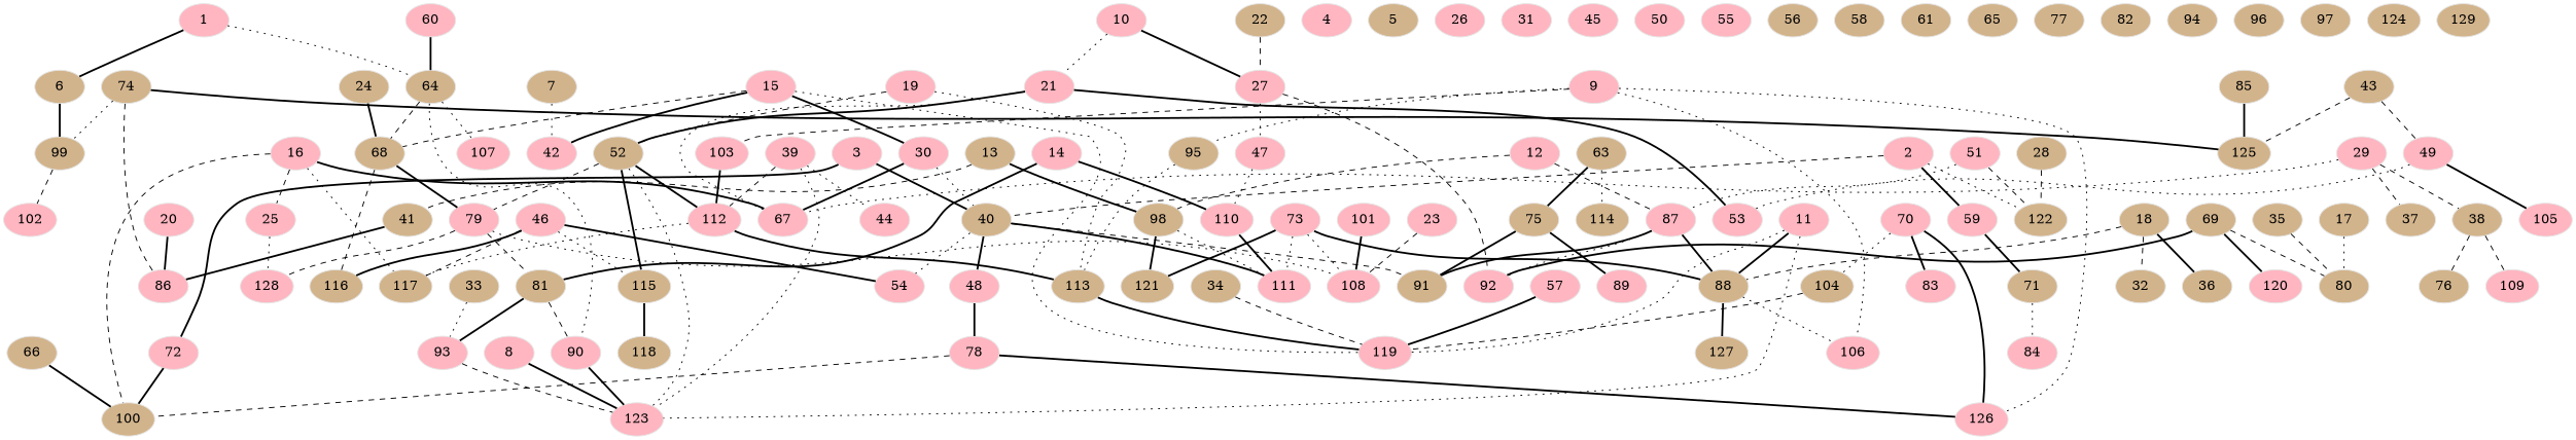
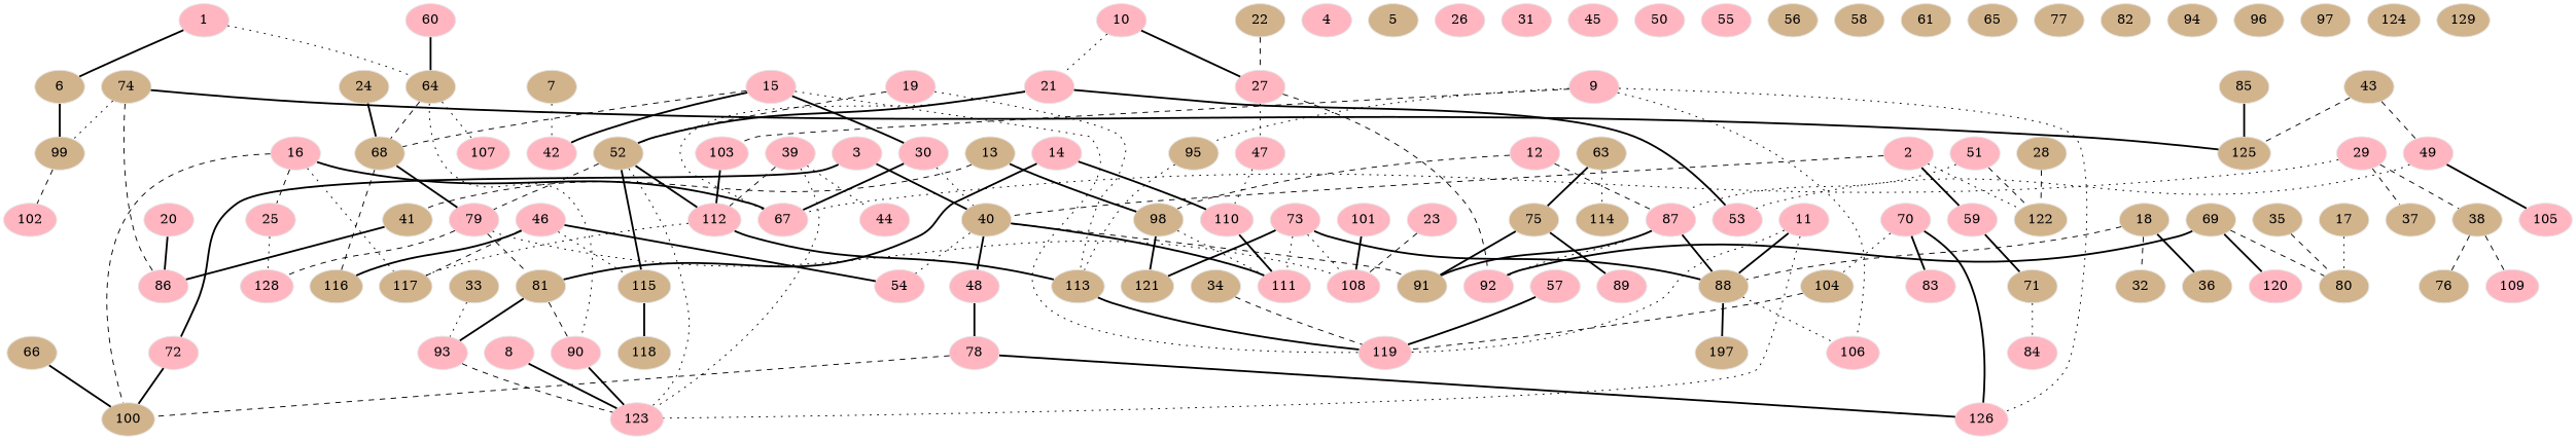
  graph {
    node [color=gray90 fillcolor=lightpink style=filled]
    edge [style=bold]
    6 [fillcolor=tan]
    1
    64 [fillcolor=tan]
    99 [fillcolor=tan]
    68 [fillcolor=tan]
    90
    107
    40 [fillcolor=tan]
    2
    59
    122 [fillcolor=tan]
    48
    54
    91 [fillcolor=tan]
    111
    71 [fillcolor=tan]
    3
    72
    100 [fillcolor=tan]
    4
    5 [fillcolor=tan]
    102
    7 [fillcolor=tan]
    42
    8
    123
    95 [fillcolor=tan]
    9
    103
    106
    126
    113 [fillcolor=tan]
    112
    10
    21
    27
    67
    52 [fillcolor=tan]
    53
    47
    92
    11
    88 [fillcolor=tan]
    119
-   127 [fillcolor=tan]
+   127 [fillcolor=tan label=197]
    12
    87
    98 [fillcolor=tan]
    121 [fillcolor=tan]
    13 [fillcolor=tan]
    41 [fillcolor=tan]
    86
    81 [fillcolor=tan]
    14
    110
    93
    15
    30
    116 [fillcolor=tan]
    79
    16
    25
    117 [fillcolor=tan]
    128
    17 [fillcolor=tan]
    80 [fillcolor=tan]
    18 [fillcolor=tan]
    32 [fillcolor=tan]
    36 [fillcolor=tan]
    19
    115 [fillcolor=tan]
    20
    22 [fillcolor=tan]
    23
    108
    24 [fillcolor=tan]
    26
    28 [fillcolor=tan]
    29
    37 [fillcolor=tan]
    38 [fillcolor=tan]
    76 [fillcolor=tan]
    109
    31
    33 [fillcolor=tan]
    34 [fillcolor=tan]
    35 [fillcolor=tan]
    104 [fillcolor=tan]
    39
    44
    78
    43 [fillcolor=tan]
    49
    125 [fillcolor=tan]
    105
    45
    46
    118 [fillcolor=tan]
    50
    51
    55
    56 [fillcolor=tan]
    57
    58 [fillcolor=tan]
    84
    60
    61 [fillcolor=tan]
    85 [fillcolor=tan]
    63 [fillcolor=tan]
    75 [fillcolor=tan]
    114 [fillcolor=tan]
    89
    65 [fillcolor=tan]
    66 [fillcolor=tan]
    69 [fillcolor=tan]
    120
    70
    83
    73
    74 [fillcolor=tan]
    77 [fillcolor=tan]
    82 [fillcolor=tan]
    94 [fillcolor=tan]
    96 [fillcolor=tan]
    97 [fillcolor=tan]
    101
    124 [fillcolor=tan]
    129 [fillcolor=tan]
    6 -- 99
    1 -- 6
    1 -- 64 [style=dotted]
    64 -- 68 [style=dashed]
    64 -- 90 [style=dotted]
    64 -- 107 [style=dotted]
    99 -- 102 [style=dashed]
    68 -- 116 [style=dashed]
    68 -- 79
    90 -- 123
    40 -- 48
    40 -- 54 [style=dotted]
    40 -- 91 [style=dashed]
    40 -- 111
    2 -- 40 [style=dashed]
    2 -- 59
    2 -- 122 [style=dotted]
    59 -- 71
    48 -- 78
    71 -- 84 [style=dotted]
    3 -- 40
    3 -- 72
    72 -- 100
    7 -- 42 [style=dotted]
    8 -- 123
    95 -- 113 [style=dotted]
    9 -- 95 [style=dotted]
    9 -- 103 [style=dashed]
    9 -- 106 [style=dotted]
    9 -- 126 [style=dotted]
    103 -- 112
    113 -- 119
    112 -- 113
    112 -- 117 [style=dotted]
    10 -- 21 [style=dotted]
    10 -- 27
    21 -- 67 [style=dotted]
    21 -- 52
    21 -- 53
    27 -- 47 [style=dotted]
    27 -- 92 [style=dashed]
    52 -- 123 [style=dotted]
    52 -- 112
    52 -- 79 [style=dashed]
    52 -- 115
    47 -- 110 [style=dotted]
    11 -- 123 [style=dotted]
    11 -- 88
    11 -- 119 [style=dotted]
    88 -- 106 [style=dotted]
    88 -- 127
    12 -- 87 [style=dashed]
    12 -- 98 [style=dashed]
    87 -- 91
    87 -- 92 [style=dotted]
    87 -- 88
    98 -- 111 [style=dotted]
    98 -- 121
    13 -- 98
    13 -- 41 [style=dashed]
    41 -- 86
    81 -- 90 [style=dashed]
    81 -- 93
    14 -- 81
    14 -- 110
    110 -- 111
    93 -- 123 [style=dashed]
    15 -- 68 [style=dashed]
    15 -- 42
    15 -- 119 [style=dotted]
    15 -- 30
    30 -- 40 [style=dotted]
    30 -- 67
    79 -- 81 [style=dashed]
    79 -- 128 [style=dashed]
    79 -- 108 [style=dotted]
    16 -- 100 [style=dashed]
    16 -- 67
    16 -- 25 [style=dashed]
    16 -- 117 [style=dotted]
    25 -- 128 [style=dotted]
    17 -- 80 [style=dotted]
    18 -- 88 [style=dashed]
    18 -- 32 [style=dashed]
    18 -- 36
    19 -- 113 [style=dotted]
    19 -- 52 [style=dashed]
    115 -- 118
    20 -- 86
    22 -- 27 [style=dashed]
    23 -- 108 [style=dashed]
    24 -- 68
    28 -- 122 [style=dashed]
    29 -- 67 [style=dotted]
    29 -- 37 [style=dashed]
    29 -- 38 [style=dashed]
    38 -- 76 [style=dashed]
    38 -- 109 [style=dashed]
    33 -- 93 [style=dotted]
    34 -- 119 [style=dashed]
    35 -- 80 [style=dashed]
    104 -- 119 [style=dashed]
    39 -- 123 [style=dotted]
    39 -- 112 [style=dashed]
    39 -- 44 [style=dotted]
    78 -- 100 [style=dashed]
    78 -- 126
    43 -- 49 [style=dashed]
    43 -- 125 [style=dashed]
    49 -- 53 [style=dotted]
    49 -- 105
    46 -- 54
    46 -- 116
    46 -- 117 [style=dashed]
    46 -- 115 [style=dotted]
    51 -- 122 [style=dashed]
    51 -- 87 [style=dotted]
    57 -- 119
    60 -- 64
    85 -- 125
    63 -- 75
    63 -- 114 [style=dotted]
    75 -- 91
    75 -- 89
    66 -- 100
    69 -- 92
    69 -- 80 [style=dashed]
    69 -- 120
    70 -- 126
    70 -- 104 [style=dotted]
    70 -- 83
    73 -- 111 [style=dotted]
    73 -- 88
    73 -- 121
    73 -- 108 [style=dotted]
    74 -- 99 [style=dotted]
    74 -- 86 [style=dashed]
    74 -- 125
    101 -- 108
  }
